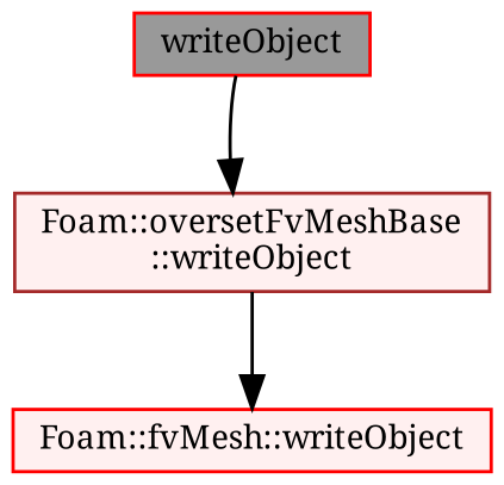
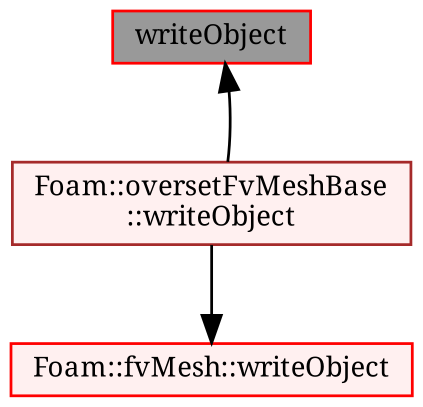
  digraph {
    fontname="Noto Serif"
    rankdir=TB
    node [color=red fillcolor="#FFF0F0" fontname="Noto Serif" fontsize=10 shape=box style=filled]
    edge [color=black fontname="Noto Serif" fontsize=10 labelfontname=Helvetica labelfontsize=10 style=solid]
    n1 [fillcolor=grey60 fontcolor=black height=0.2 label=writeObject width=0.4]
    n2 [color=brown height=0.2 label="Foam::oversetFvMeshBase\l::writeObject" width=0.4]
    n3 [height=0.2 label="Foam::fvMesh::writeObject" width=0.4]
-   n1 -> n2
+   n2 -> n1
    n2 -> n3
  }
